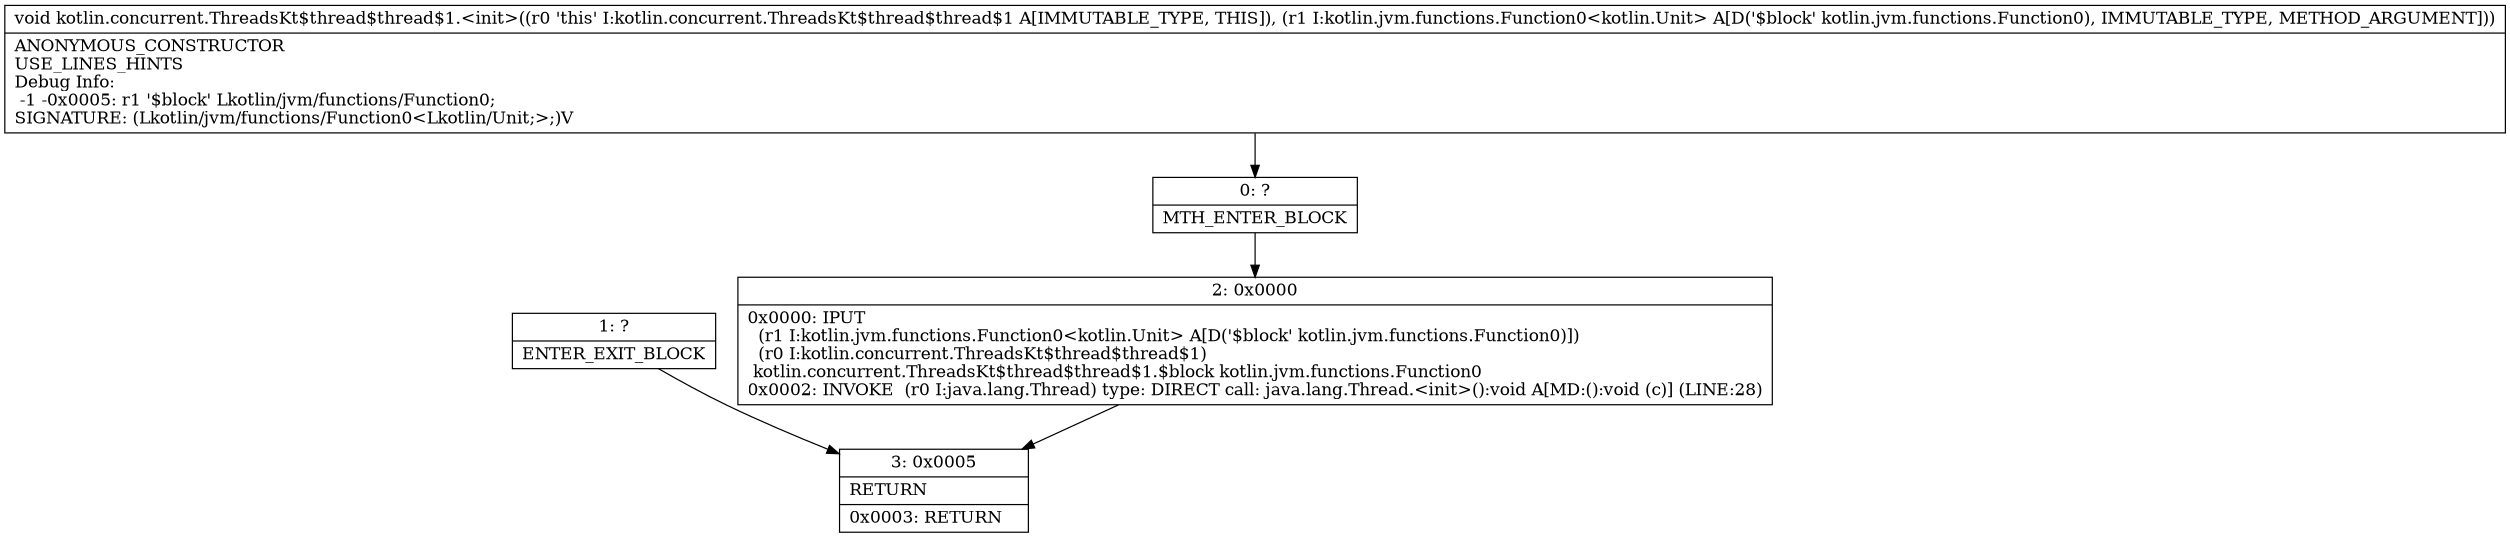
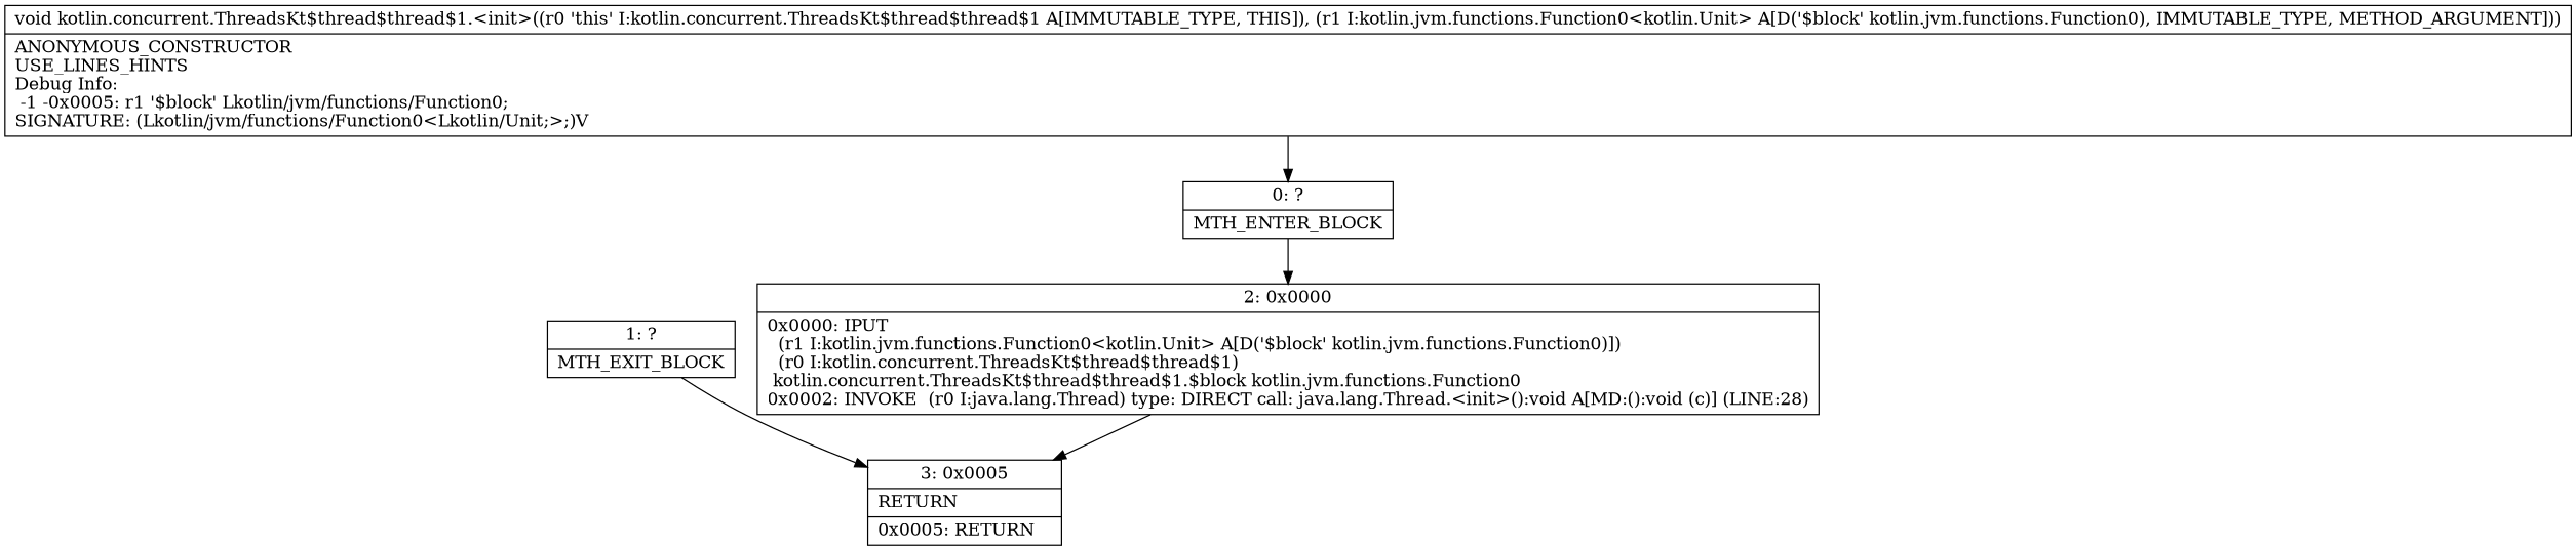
  digraph {
    node [shape=record]
    n1 [label="{0\:\ ?|MTH_ENTER_BLOCK\l}"]
    n2 [label="{2\:\ 0x0000|0x0000: IPUT  \l  (r1 I:kotlin.jvm.functions.Function0\<kotlin.Unit\> A[D('$block' kotlin.jvm.functions.Function0)])\l  (r0 I:kotlin.concurrent.ThreadsKt$thread$thread$1)\l kotlin.concurrent.ThreadsKt$thread$thread$1.$block kotlin.jvm.functions.Function0 \l0x0002: INVOKE  (r0 I:java.lang.Thread) type: DIRECT call: java.lang.Thread.\<init\>():void A[MD:():void (c)] (LINE:28)\l}"]
-   n3 [label="{3\:\ 0x0005|RETURN\l|0x0003: RETURN   \l}"]
-   n4 [label="{1\:\ ?|ENTER_EXIT_BLOCK\l}"]
+   n3 [label="{3\:\ 0x0005|RETURN\l|0x0005: RETURN   \l}"]
+   n4 [label="{1\:\ ?|MTH_EXIT_BLOCK\l}"]
    n5 [label="{void kotlin.concurrent.ThreadsKt$thread$thread$1.\<init\>((r0 'this' I:kotlin.concurrent.ThreadsKt$thread$thread$1 A[IMMUTABLE_TYPE, THIS]), (r1 I:kotlin.jvm.functions.Function0\<kotlin.Unit\> A[D('$block' kotlin.jvm.functions.Function0), IMMUTABLE_TYPE, METHOD_ARGUMENT]))  | ANONYMOUS_CONSTRUCTOR\lUSE_LINES_HINTS\lDebug Info:\l  \-1 \-0x0005: r1 '$block' Lkotlin\/jvm\/functions\/Function0;\lSIGNATURE: (Lkotlin\/jvm\/functions\/Function0\<Lkotlin\/Unit;\>;)V\l}"]
    n1 -> n2
    n2 -> n3
    n4 -> n3
    n5 -> n1
  }
